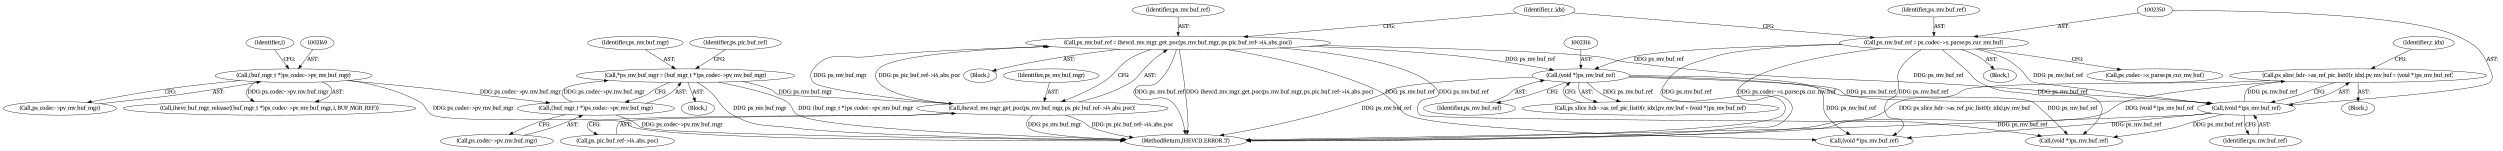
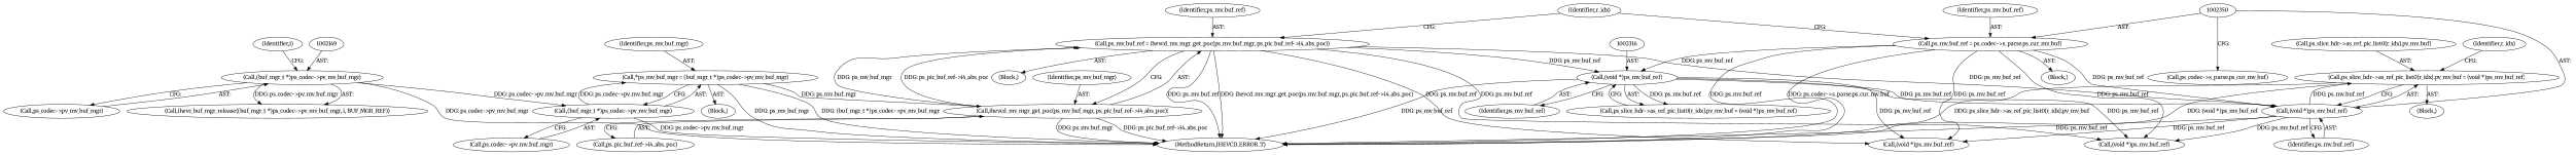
  digraph {
    fontname=Merriweather
    node [fontname=Merriweather]
    edge [fontname=Merriweather]
    n1 [label="(Call,ps_slice_hdr->as_ref_pic_list0[r_idx].pv_mv_buf = (void *)ps_mv_buf_ref)"]
    n2 [label="(Call,(void *)ps_mv_buf_ref)"]
    n3 [label="(MethodReturn,IHEVCD_ERROR_T)"]
    n4 [label="(Block,)"]
    n5 [label="(Call,(void *)ps_mv_buf_ref)"]
    n6 [label="(Identifier,ps_mv_buf_ref)"]
    n7 [label="(Call,(void *)ps_mv_buf_ref)"]
    n8 [label="(Call,ps_mv_buf_ref = ps_codec->s_parse.ps_cur_mv_buf)"]
    n9 [label="(Call,(void *)ps_mv_buf_ref)"]
    n10 [label="(Call,ps_codec->s_parse.ps_cur_mv_buf)"]
    n11 [label="(Block,)"]
    n12 [label="(Call,ps_slice_hdr->as_ref_pic_list0[r_idx].pv_mv_buf = (void *)ps_mv_buf_ref)"]
    n13 [label="(Identifier,ps_mv_buf_ref)"]
    n14 [label="(Call,ps_mv_buf_ref = ihevcd_mv_mgr_get_poc(ps_mv_buf_mgr, ps_pic_buf_ref->i4_abs_poc))"]
    n15 [label="(Call,ihevcd_mv_mgr_get_poc(ps_mv_buf_mgr, ps_pic_buf_ref->i4_abs_poc))"]
    n16 [label="(Block,)"]
    n17 [label="(Call,ps_pic_buf_ref->i4_abs_poc)"]
    n18 [label="(Call,*ps_mv_buf_mgr = (buf_mgr_t *)ps_codec->pv_mv_buf_mgr)"]
    n19 [label="(Call,(buf_mgr_t *)ps_codec->pv_mv_buf_mgr)"]
    n20 [label="(Block,)"]
    n21 [label="(Call,ps_codec->pv_mv_buf_mgr)"]
    n22 [label="(Call,(buf_mgr_t *)ps_codec->pv_mv_buf_mgr)"]
    n23 [label="(Call,ihevc_buf_mgr_release((buf_mgr_t *)ps_codec->pv_mv_buf_mgr, i, BUF_MGR_REF))"]
    n24 [label="(Call,ps_codec->pv_mv_buf_mgr)"]
    n25 [label="(Identifier,ps_mv_buf_ref)"]
    n26 [label="(Identifier,ps_mv_buf_ref)"]
    n27 [label="(Identifier,ps_mv_buf_mgr)"]
    n28 [label="(Identifier,r_idx)"]
    n29 [label="(Identifier,i)"]
    n30 [label="(Identifier,ps_mv_buf_mgr)"]
-   n31 [label="(Identifier,ps_pic_buf_ref)"]
+   n32 [label="(Call,ps_slice_hdr->as_ref_pic_list0[r_idx].pv_mv_buf)"]
    n33 [label="(Identifier,r_idx)"]
    1002350
    1002316
    n36 [label=1002149]
    n1 -> n2 [label="CFG: "]
    n1 -> n3 [label="DDG: ps_slice_hdr->as_ref_pic_list0[r_idx].pv_mv_buf"]
    n1 -> n3 [label="DDG: (void *)ps_mv_buf_ref"]
    n1 -> n4 [label="AST: "]
    n2 -> n1 [label="AST: "]
    n2 -> n1 [label="DDG: ps_mv_buf_ref"]
    n2 -> n3 [label="DDG: ps_mv_buf_ref"]
    n2 -> n5 [label="DDG: ps_mv_buf_ref"]
    n2 -> n6 [label="CFG: "]
    n2 -> n7 [label="DDG: ps_mv_buf_ref"]
    n6 -> n2 [label="AST: "]
    n8 -> n2 [label="DDG: ps_mv_buf_ref"]
    n8 -> n3 [label="DDG: ps_mv_buf_ref"]
    n8 -> n3 [label="DDG: ps_codec->s_parse.ps_cur_mv_buf"]
    n8 -> n5 [label="DDG: ps_mv_buf_ref"]
    n8 -> n7 [label="DDG: ps_mv_buf_ref"]
    n8 -> n9 [label="DDG: ps_mv_buf_ref"]
-   n8 -> n10 [label="CFG: "]
+   1002350 -> n10 [label="CFG: "]
    n8 -> n11 [label="AST: "]
    n9 -> n2 [label="DDG: ps_mv_buf_ref"]
    n9 -> n3 [label="DDG: ps_mv_buf_ref"]
    n9 -> n5 [label="DDG: ps_mv_buf_ref"]
    n9 -> n7 [label="DDG: ps_mv_buf_ref"]
    n9 -> n12 [label="AST: "]
    n9 -> n12 [label="DDG: ps_mv_buf_ref"]
    n9 -> n13 [label="CFG: "]
    n12 -> n9 [label="CFG: "]
    n13 -> n9 [label="AST: "]
    n14 -> n2 [label="DDG: ps_mv_buf_ref"]
    n14 -> n3 [label="DDG: ps_mv_buf_ref"]
    n14 -> n3 [label="DDG: ihevcd_mv_mgr_get_poc(ps_mv_buf_mgr, ps_pic_buf_ref->i4_abs_poc)"]
    n14 -> n5 [label="DDG: ps_mv_buf_ref"]
    n14 -> n7 [label="DDG: ps_mv_buf_ref"]
    n14 -> n9 [label="DDG: ps_mv_buf_ref"]
    n14 -> n15 [label="CFG: "]
    n14 -> n16 [label="AST: "]
    n15 -> n3 [label="DDG: ps_pic_buf_ref->i4_abs_poc"]
    n15 -> n3 [label="DDG: ps_mv_buf_mgr"]
    n15 -> n14 [label="AST: "]
    n15 -> n14 [label="DDG: ps_mv_buf_mgr"]
    n15 -> n14 [label="DDG: ps_pic_buf_ref->i4_abs_poc"]
    n15 -> n17 [label="CFG: "]
    n17 -> n15 [label="AST: "]
    n18 -> n3 [label="DDG: ps_mv_buf_mgr"]
    n18 -> n3 [label="DDG: (buf_mgr_t *)ps_codec->pv_mv_buf_mgr"]
    n18 -> n15 [label="DDG: ps_mv_buf_mgr"]
    n18 -> n19 [label="CFG: "]
    n18 -> n20 [label="AST: "]
    n19 -> n3 [label="DDG: ps_codec->pv_mv_buf_mgr"]
    n19 -> n18 [label="AST: "]
    n19 -> n18 [label="DDG: ps_codec->pv_mv_buf_mgr"]
    n19 -> n21 [label="CFG: "]
    n21 -> n19 [label="AST: "]
    n22 -> n3 [label="DDG: ps_codec->pv_mv_buf_mgr"]
    n22 -> n19 [label="DDG: ps_codec->pv_mv_buf_mgr"]
    n22 -> n23 [label="AST: "]
    n22 -> n23 [label="DDG: ps_codec->pv_mv_buf_mgr"]
    n22 -> n24 [label="CFG: "]
    n24 -> n22 [label="AST: "]
    n25 -> n14 [label="AST: "]
    n26 -> n8 [label="AST: "]
    n27 -> n15 [label="AST: "]
    n28 -> n8 [label="CFG: "]
    n28 -> n14 [label="CFG: "]
    n29 -> n22 [label="CFG: "]
    n30 -> n18 [label="AST: "]
-   n31 -> n18 [label="CFG: "]
+   n32 -> n1 [label="AST: "]
    n33 -> n1 [label="CFG: "]
    1002350 -> n2 [label="AST: "]
    1002350 -> n8 [label="AST: "]
    1002316 -> n9 [label="AST: "]
    n36 -> n22 [label="AST: "]
  }
